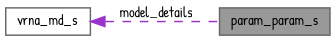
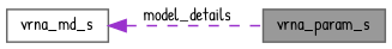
  digraph {
    rankdir=LR
    fontname="Patrick Hand"
    node [color=gray40 fontname="Patrick Hand" fontsize=10 shape=box style=filled]
-   n1 [fillcolor=grey60 fontcolor=black height=0.2 label=param_param_s width=0.4]
+   n1 [fillcolor=grey60 fontcolor=black height=0.2 label=vrna_param_s width=0.4]
    n2 [fillcolor=white height=0.2 label=vrna_md_s width=0.4]
    n2 -> n1 [color=darkorchid3 dir=back fontname="Patrick Hand" fontsize=10 label=" model_details" labelfontname=Helvetica labelfontsize=10 style=dashed]
  }
